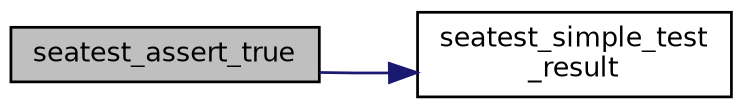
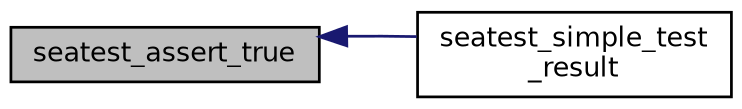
  digraph {
    rankdir=LR
    node [color=black fontname=Helvetica fontsize=10 shape=record style=filled]
    n1 [fillcolor=grey75 fontcolor=black height=0.2 label=seatest_assert_true width=0.4]
    n2 [fillcolor=white height=0.2 label="seatest_simple_test\l_result" width=0.4]
-   n1 -> n2 [color=midnightblue fontname=Helvetica fontsize=10 labelfontname=Helvetica labelfontsize=10 style=solid]
+   n2 -> n1 [color=midnightblue fontname=Helvetica fontsize=10 labelfontname=Helvetica labelfontsize=10 style=solid]
  }
